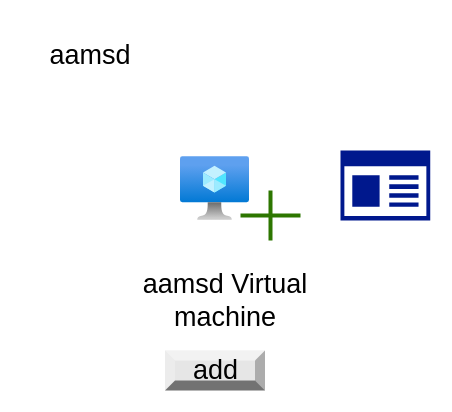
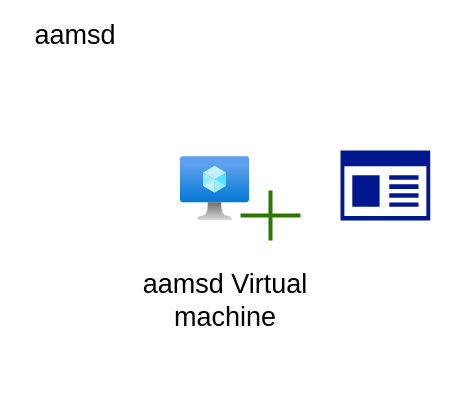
  <mxCell id="0" />
  <mxCell id="1" parent="0" />
  <mxCell id="2" value="" style="aspect=fixed;html=1;points=[];align=center;image;fontSize=12;image=img/lib/azure2/compute/Virtual_Machine.svg;" vertex="1" parent="1"><mxGeometry x="180" y="156" width="69" height="64" as="geometry" /></mxCell>
  <mxCell id="3" value="" style="sketch=0;aspect=fixed;pointerEvents=1;shadow=0;dashed=0;html=1;strokeColor=none;labelPosition=center;verticalLabelPosition=bottom;verticalAlign=top;align=center;fillColor=#00188D;shape=mxgraph.mscae.enterprise.app_generic" vertex="1" parent="1"><mxGeometry x="340" y="150" width="89.74" height="70" as="geometry" /></mxCell>
  <mxCell id="4" value="" style="line;strokeWidth=4;html=1;perimeter=backbonePerimeter;points=[];outlineConnect=0;fillColor=#60a917;strokeColor=#2D7600;fontColor=#ffffff;" vertex="1" parent="1"><mxGeometry x="240" y="210" width="60" height="10" as="geometry" /></mxCell>
  <mxCell id="5" value="" style="line;strokeWidth=4;html=1;perimeter=backbonePerimeter;points=[];outlineConnect=0;rotation=90;fillColor=#60a917;strokeColor=#2D7600;fontColor=#ffffff;" vertex="1" parent="1"><mxGeometry x="245" y="205" width="50" height="20" as="geometry" /></mxCell>
  <mxCell id="6" value="aamsd Virtual machine" style="text;html=1;strokeColor=none;fillColor=none;align=center;verticalAlign=middle;whiteSpace=wrap;rounded=0;fontSize=27;" vertex="1" parent="1"><mxGeometry x="120" y="250" width="210" height="100" as="geometry" /></mxCell>
- <mxCell id="7" value="add" style="labelPosition=center;verticalLabelPosition=middle;align=center;html=1;shape=mxgraph.basic.shaded_button;dx=10;fillColor=#E6E6E6;strokeColor=none;fontSize=27;" vertex="1" parent="1"><mxGeometry x="164.5" y="350" width="100" height="40" as="geometry" /></mxCell>
- <mxCell id="8" value="aamsd" style="text;html=1;strokeColor=none;fillColor=none;align=center;verticalAlign=middle;whiteSpace=wrap;rounded=0;fontSize=27;" vertex="1" parent="1"><mxGeometry x="35" y="40" width="110" height="30" as="geometry" /></mxCell>
+ <mxCell id="8" value="aamsd" style="text;html=1;strokeColor=none;fillColor=none;align=center;verticalAlign=middle;whiteSpace=wrap;rounded=0;fontSize=27;" vertex="1" parent="1"><mxGeometry y="20" width="110" height="30" as="geometry" x="20" /></mxCell>
